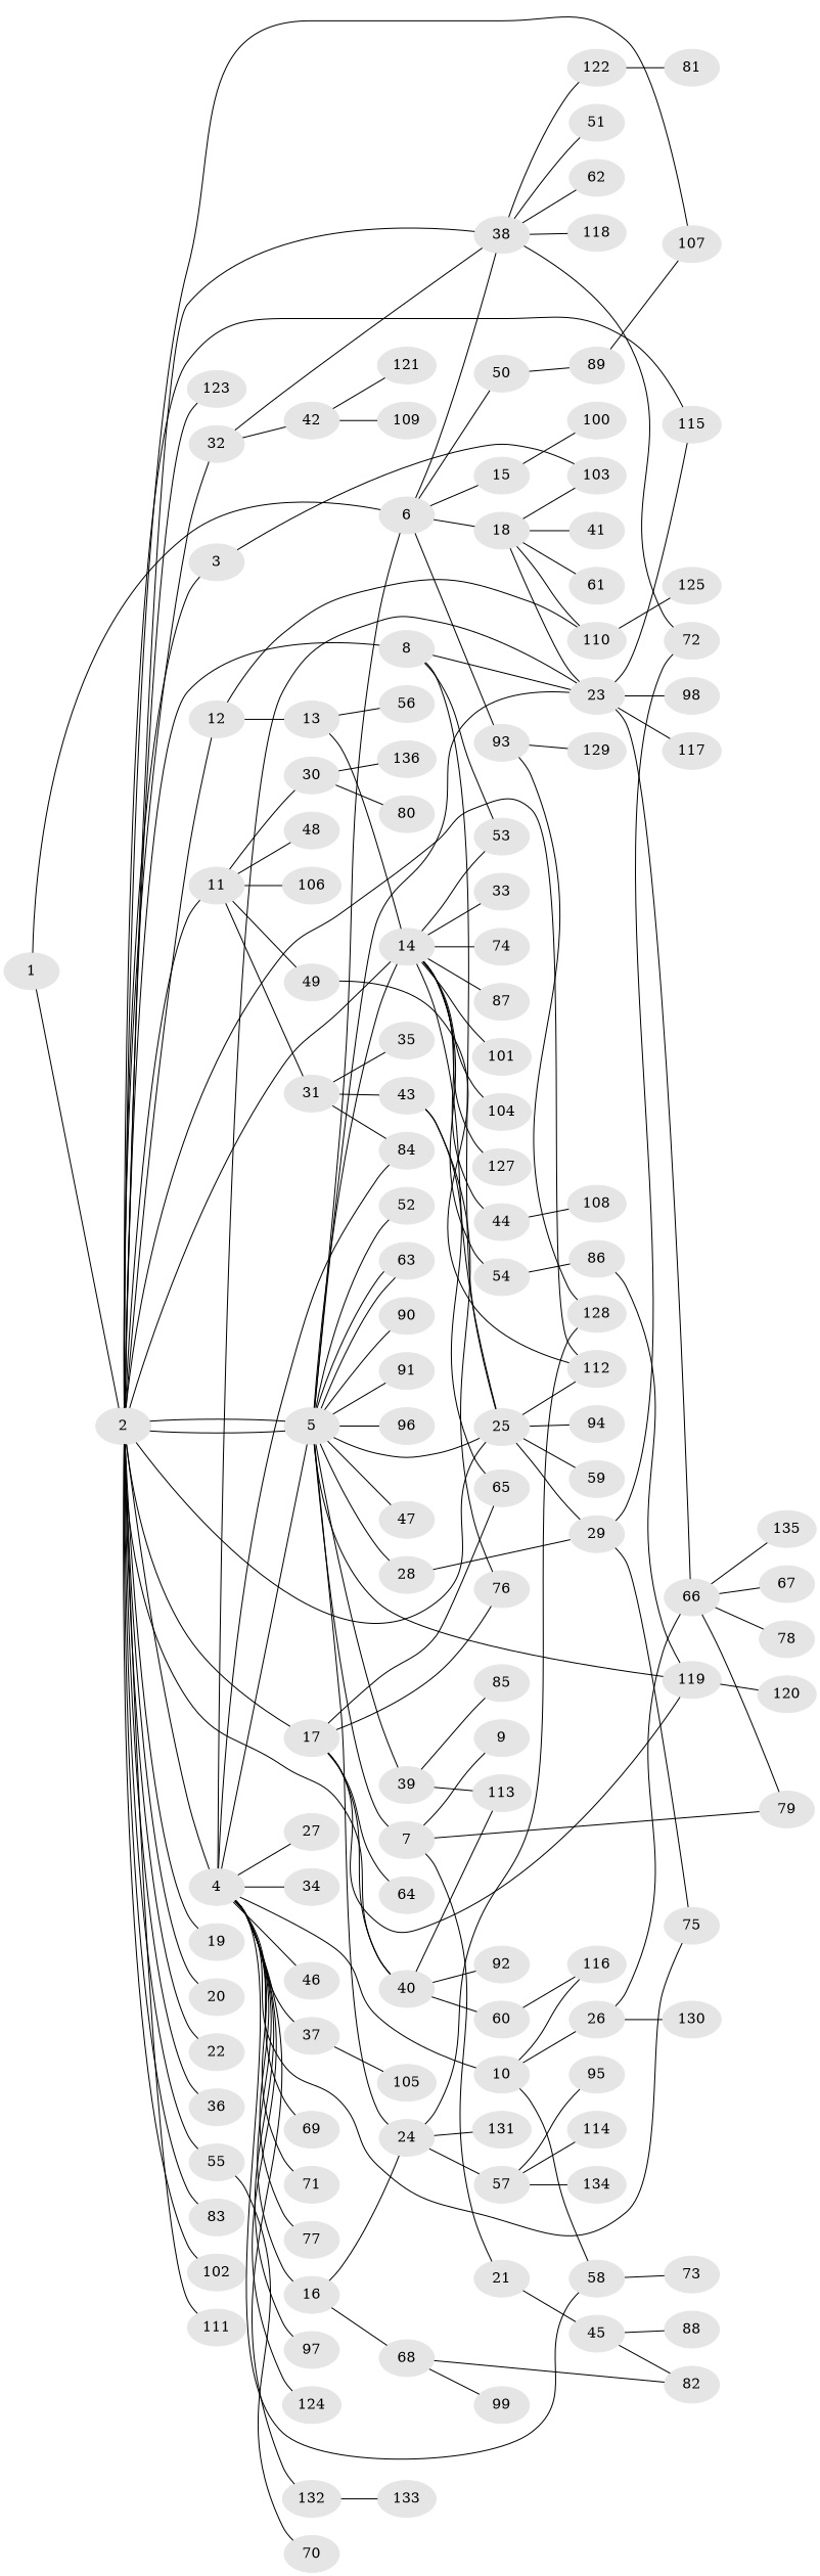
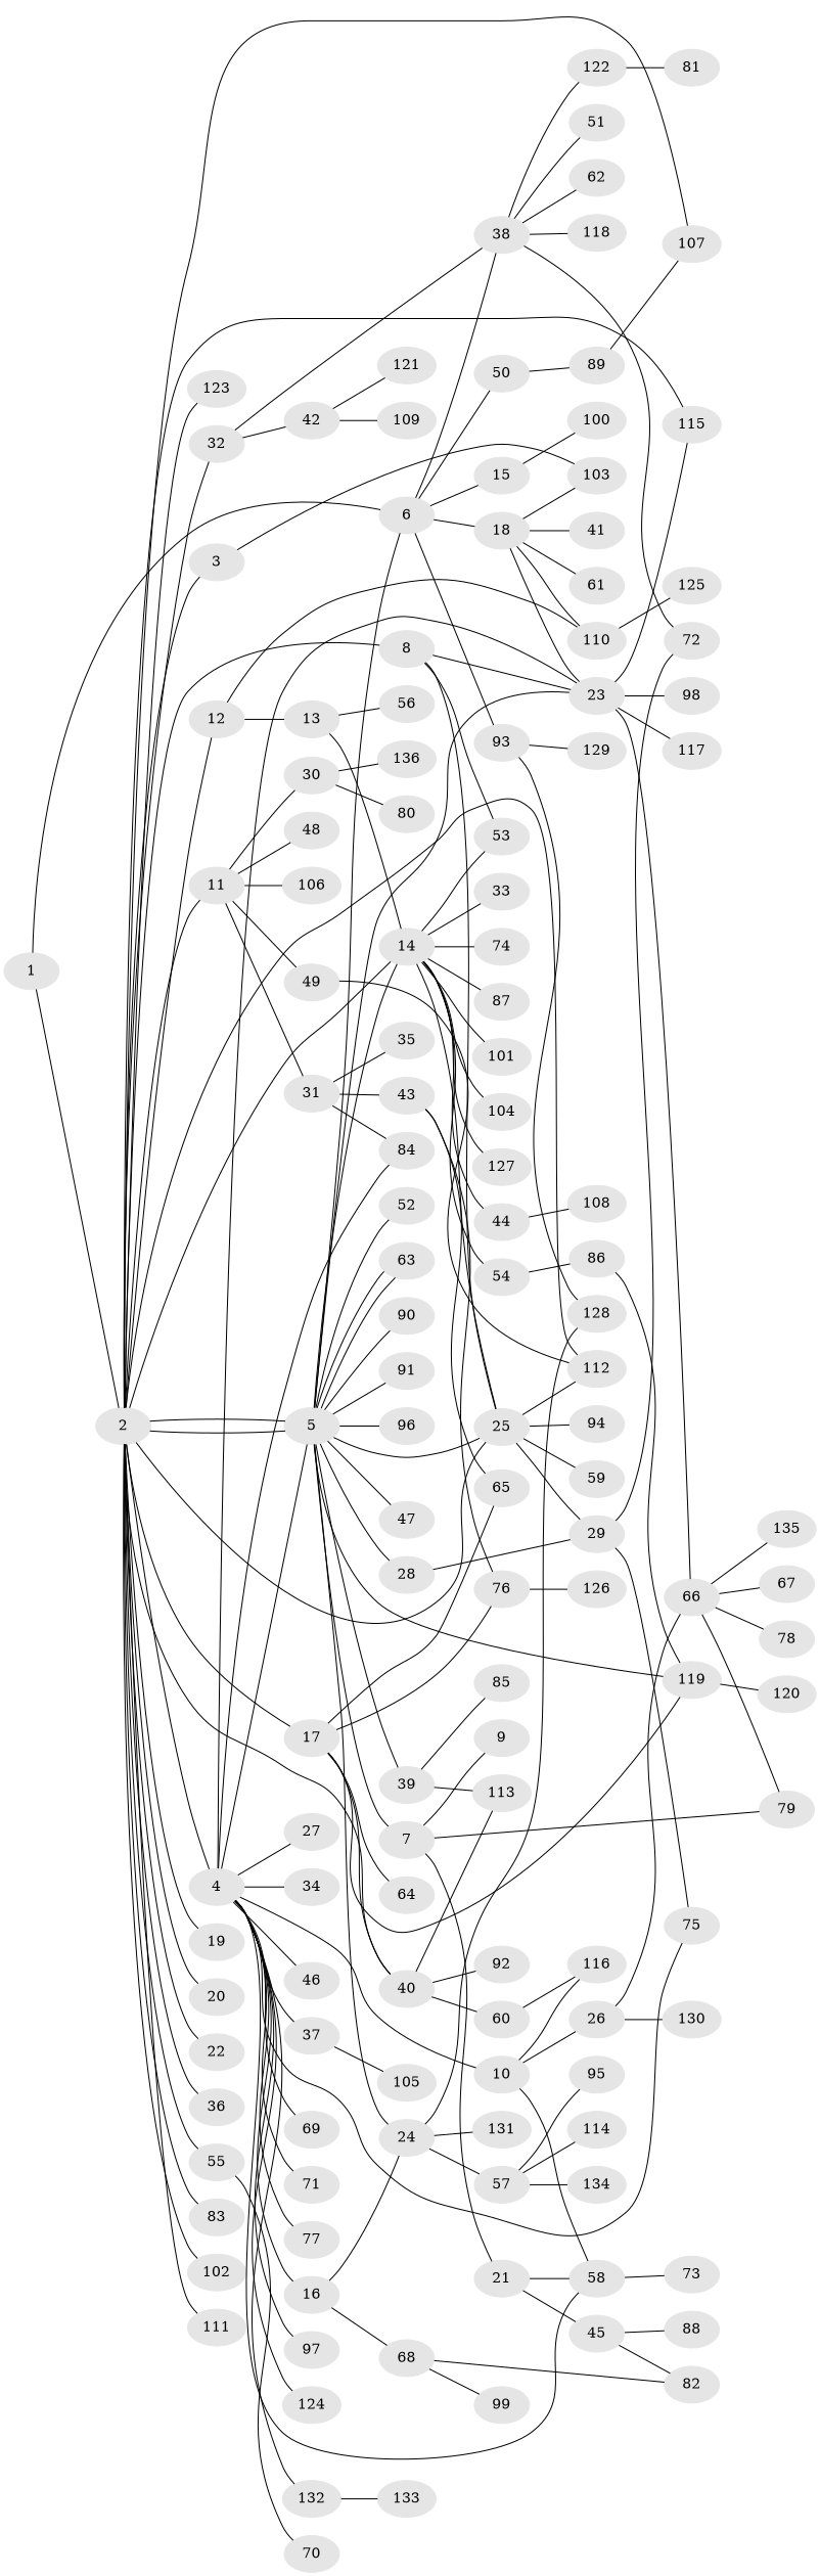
  graph {
    rankdir=LR
    node [color=gray90 style=filled]
    1
    2
    6
    3
    4
    5
    8
    11
    12
    14
    17
    19
    20
    22
    25
    32
    36
    38
    40
    55
    83
    102
    107
    111
    112
    115
    123
    15
    18
    50
    93
    103
    10
    16
    23
    27
    34
    37
    46
    58
    69
    71
    75
    77
    84
    97
    124
    132
    7
    24
    28
    39
    47
    52
    63
    90
    91
    96
    119
    53
    30
    31
    48
    49
    106
    13
    110
    33
    44
    54
    74
    87
    101
    104
    127
    64
    65
    76
    29
    59
    94
    42
    72
    51
    62
    118
    122
    113
    60
    92
    70
    26
    116
    68
    66
    98
    117
    105
    73
    133
    9
    21
    79
    57
    128
    131
    85
    120
    100
    41
    61
    89
    129
    45
    130
    80
    136
    35
    43
    56
    125
    108
    86
    82
    99
+   126
    88
    67
    78
    135
    95
    114
    134
    109
    121
    81
    1 -- 2
    1 -- 6
    2 -- 3
    2 -- 4
    2 -- 5
    2 -- 5
    2 -- 8
    2 -- 11
    2 -- 12
    2 -- 14
    2 -- 17
    2 -- 19
    2 -- 20
    2 -- 22
    2 -- 25
    2 -- 32
    2 -- 36
-   2 -- 38
    2 -- 40
    2 -- 55
    2 -- 83
    2 -- 102
    2 -- 107
    2 -- 111
    2 -- 112
    2 -- 115
    2 -- 123
    6 -- 38
    6 -- 15
    6 -- 18
    6 -- 50
    6 -- 93
    3 -- 103
    4 -- 5
    4 -- 10
    4 -- 16
    4 -- 23
    4 -- 27
    4 -- 34
    4 -- 37
    4 -- 46
    4 -- 58
    4 -- 69
    4 -- 71
    4 -- 75
    4 -- 77
    4 -- 84
    4 -- 97
    4 -- 124
    4 -- 132
    5 -- 6
    5 -- 14
    5 -- 25
    5 -- 23
    5 -- 7
    5 -- 24
    5 -- 28
    5 -- 39
    5 -- 47
    5 -- 52
    5 -- 63
    5 -- 63
    5 -- 90
    5 -- 91
    5 -- 96
    5 -- 119
    8 -- 25
    8 -- 23
    8 -- 53
    11 -- 30
    11 -- 31
    11 -- 48
    11 -- 49
    11 -- 106
    12 -- 13
    12 -- 110
    14 -- 25
    14 -- 53
    14 -- 33
    14 -- 44
    14 -- 54
    14 -- 74
    14 -- 87
    14 -- 101
    14 -- 104
    14 -- 127
    17 -- 40
    17 -- 119
    17 -- 64
    17 -- 65
    17 -- 76
    25 -- 112
    25 -- 29
    25 -- 59
    25 -- 94
    32 -- 38
    32 -- 42
    38 -- 72
    38 -- 51
    38 -- 62
    38 -- 118
    38 -- 122
    40 -- 113
    40 -- 60
    40 -- 92
    55 -- 70
    15 -- 100
    18 -- 103
    18 -- 23
    18 -- 110
    18 -- 41
    18 -- 61
    50 -- 89
    93 -- 128
    93 -- 129
    10 -- 58
    10 -- 26
    10 -- 116
    16 -- 24
    16 -- 68
    23 -- 115
    23 -- 66
    23 -- 98
    23 -- 117
    37 -- 105
    58 -- 73
    132 -- 133
    7 -- 9
    7 -- 21
    7 -- 79
    24 -- 57
    24 -- 128
    24 -- 131
    28 -- 29
    39 -- 113
    39 -- 85
    119 -- 120
    30 -- 80
    30 -- 136
    31 -- 84
    31 -- 35
    31 -- 43
    49 -- 112
    13 -- 14
    13 -- 56
    110 -- 125
    44 -- 108
    54 -- 86
+   76 -- 126
    29 -- 75
    29 -- 72
    42 -- 109
    42 -- 121
    122 -- 81
    60 -- 116
    26 -- 66
    26 -- 130
    68 -- 82
    68 -- 99
    66 -- 79
    66 -- 67
    66 -- 78
    66 -- 135
+   21 -- 58
    21 -- 45
    57 -- 95
    57 -- 114
    57 -- 134
    89 -- 107
    45 -- 82
    45 -- 88
    43 -- 65
    43 -- 76
    86 -- 119
  }
